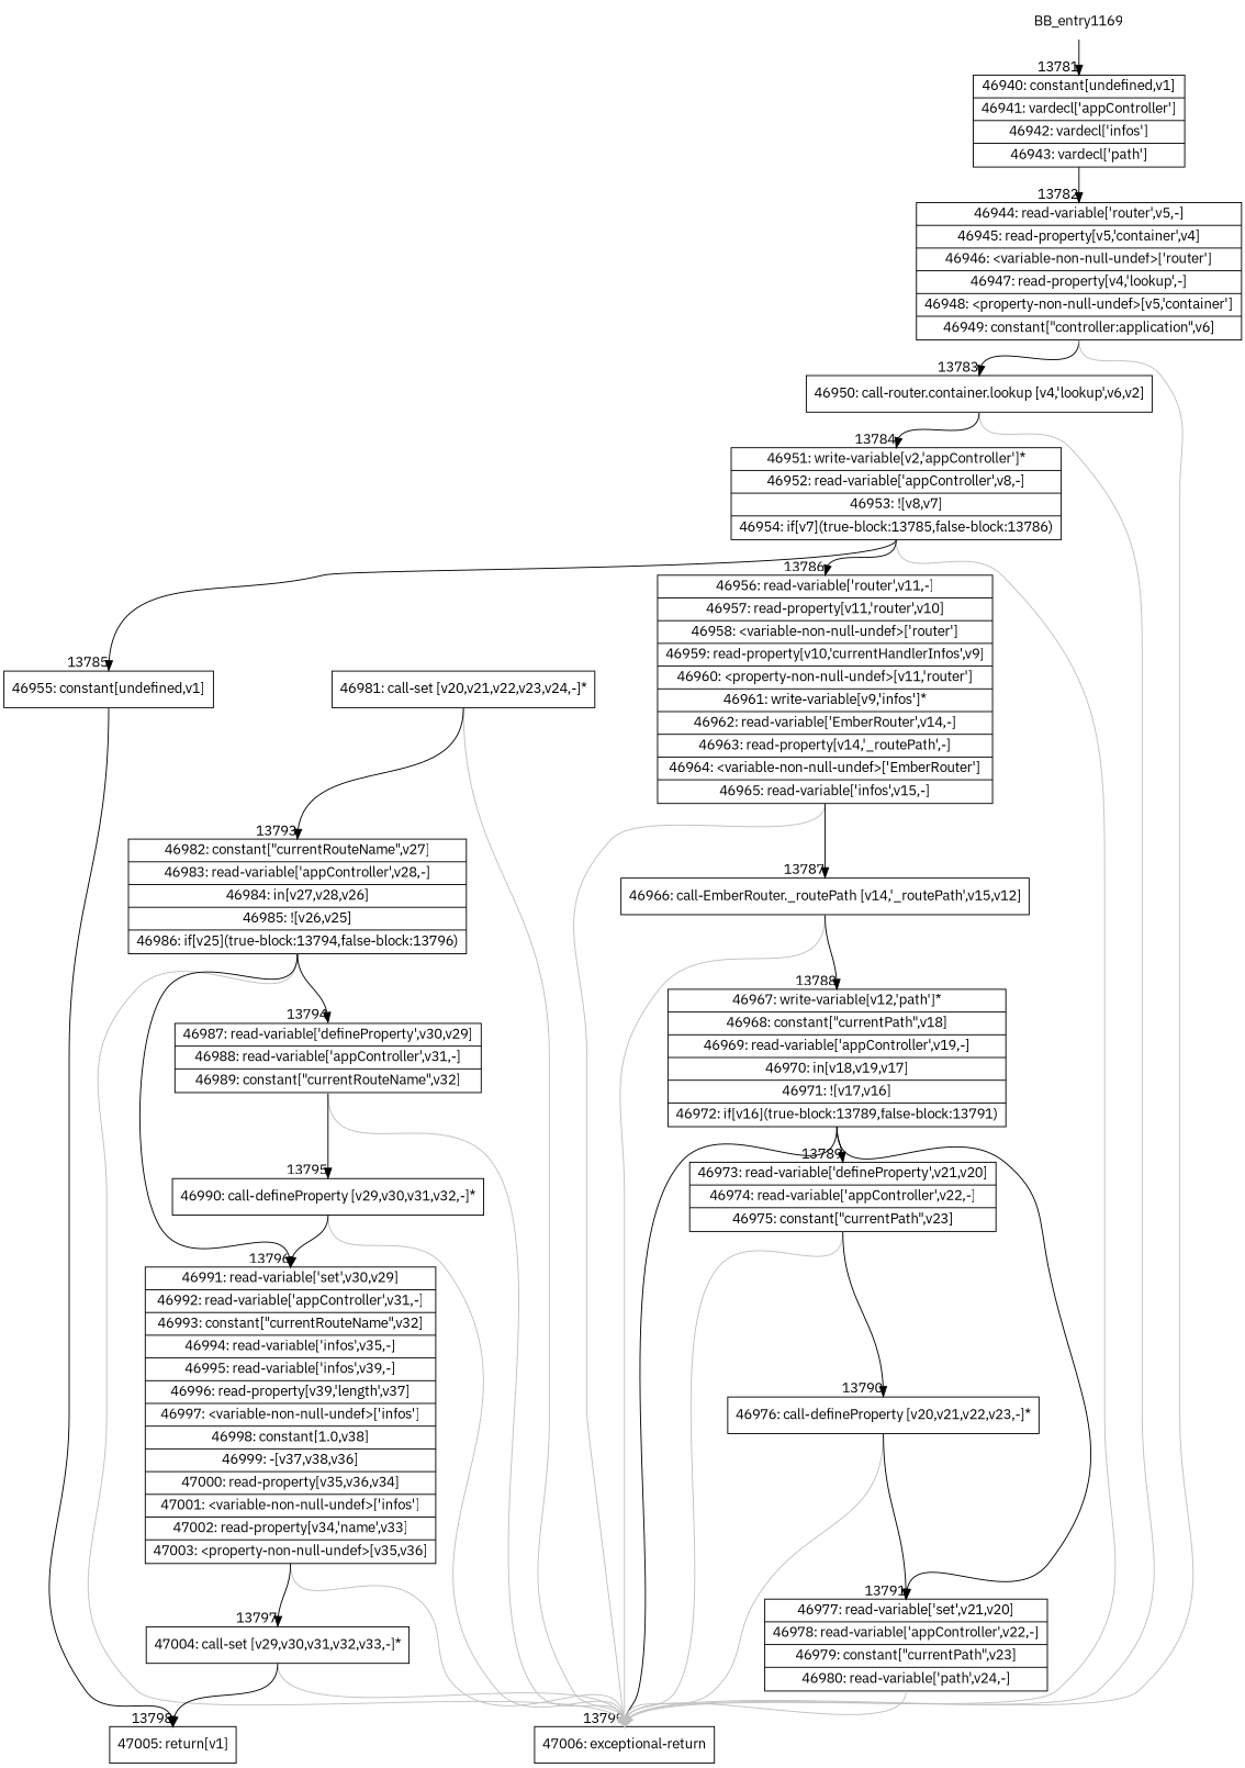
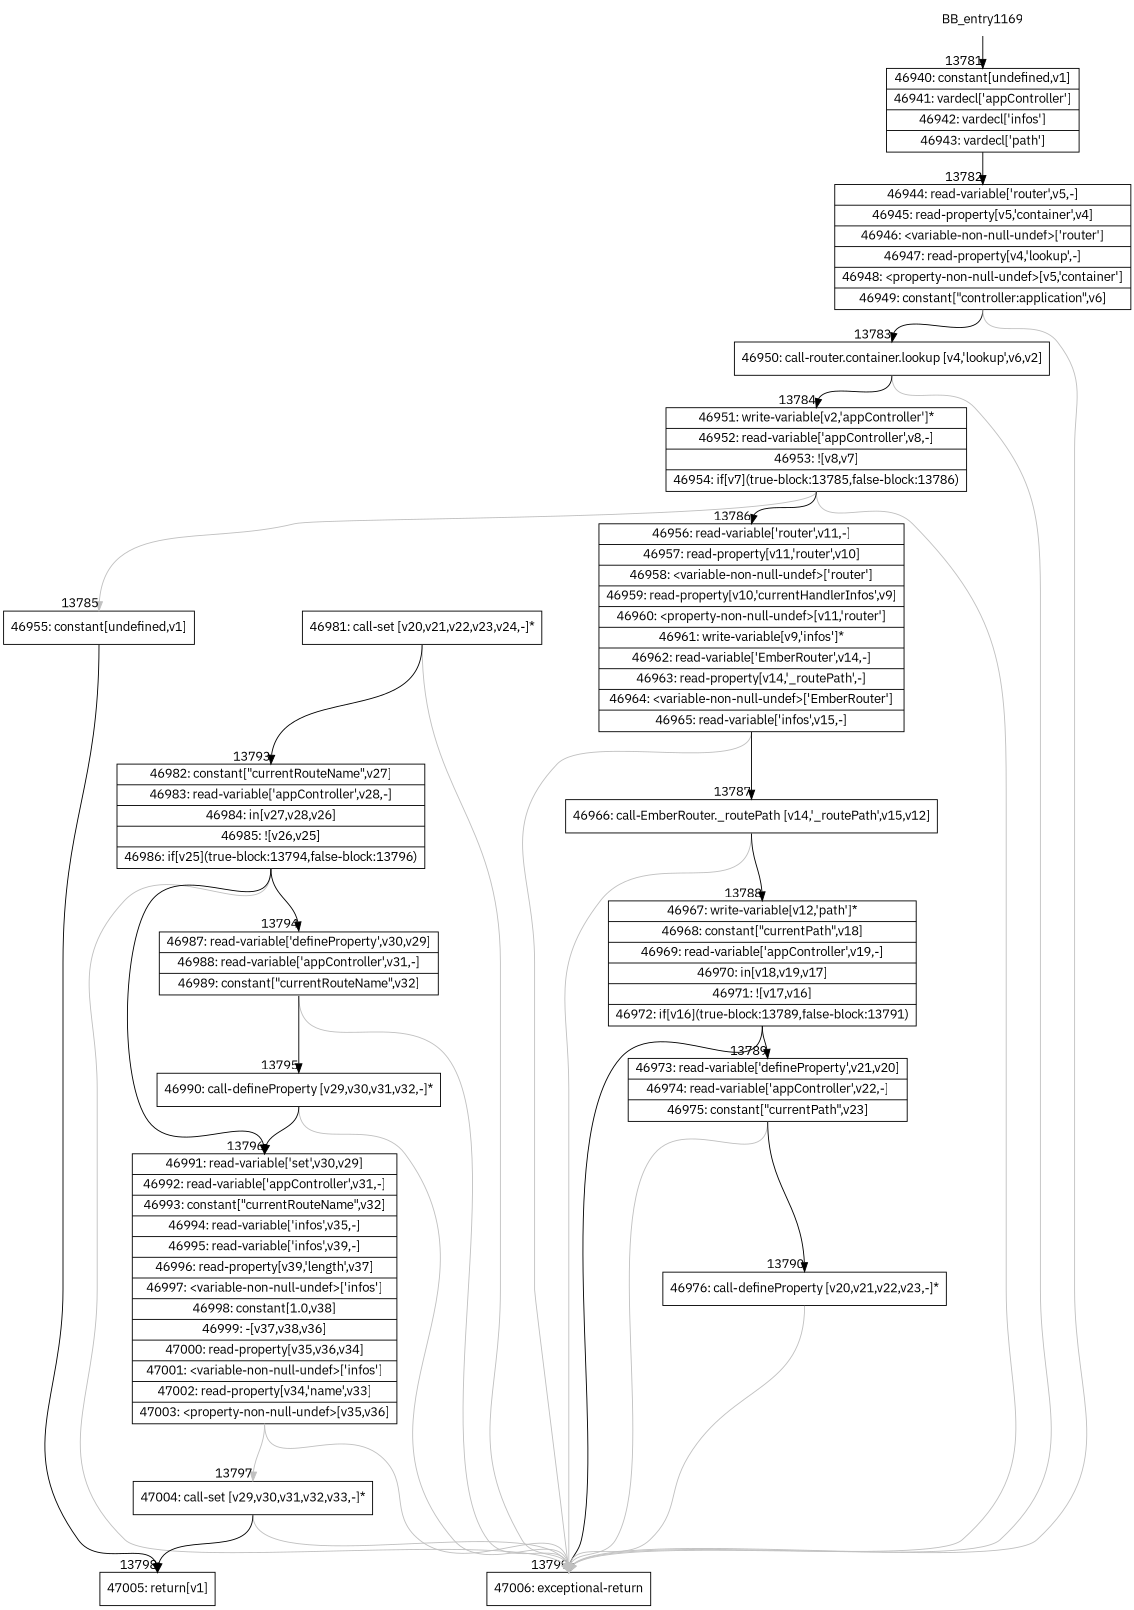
  digraph {
    fontname="IBM Plex Sans"
    rankdir=TD
    node [fontname="IBM Plex Sans" shape=record]
    edge [fontname="IBM Plex Sans" headport=n tailport=s]
    n1 [label=BB_entry1169 shape=none]
    n2 [label="{46940: constant[undefined,v1]|46941: vardecl['appController']|46942: vardecl['infos']|46943: vardecl['path']}"]
    n3 [label="{46944: read-variable['router',v5,-]|46945: read-property[v5,'container',v4]|46946: \<variable-non-null-undef\>['router']|46947: read-property[v4,'lookup',-]|46948: \<property-non-null-undef\>[v5,'container']|46949: constant[\"controller:application\",v6]}"]
    n4 [label="{46950: call-router.container.lookup [v4,'lookup',v6,v2]}"]
    n5 [label="{47006: exceptional-return}"]
    n6 [label="{46951: write-variable[v2,'appController']*|46952: read-variable['appController',v8,-]|46953: ![v8,v7]|46954: if[v7](true-block:13785,false-block:13786)}"]
    n7 [label="{46955: constant[undefined,v1]}"]
    n8 [label="{46956: read-variable['router',v11,-]|46957: read-property[v11,'router',v10]|46958: \<variable-non-null-undef\>['router']|46959: read-property[v10,'currentHandlerInfos',v9]|46960: \<property-non-null-undef\>[v11,'router']|46961: write-variable[v9,'infos']*|46962: read-variable['EmberRouter',v14,-]|46963: read-property[v14,'_routePath',-]|46964: \<variable-non-null-undef\>['EmberRouter']|46965: read-variable['infos',v15,-]}"]
    n9 [label="{47005: return[v1]}"]
    n10 [label="{46966: call-EmberRouter._routePath [v14,'_routePath',v15,v12]}"]
    n11 [label="{46967: write-variable[v12,'path']*|46968: constant[\"currentPath\",v18]|46969: read-variable['appController',v19,-]|46970: in[v18,v19,v17]|46971: ![v17,v16]|46972: if[v16](true-block:13789,false-block:13791)}"]
    n12 [label="{46973: read-variable['defineProperty',v21,v20]|46974: read-variable['appController',v22,-]|46975: constant[\"currentPath\",v23]}"]
-   n13 [label="{46977: read-variable['set',v21,v20]|46978: read-variable['appController',v22,-]|46979: constant[\"currentPath\",v23]|46980: read-variable['path',v24,-]}"]
    n14 [label="{46976: call-defineProperty [v20,v21,v22,v23,-]*}"]
    n15 [label="{46981: call-set [v20,v21,v22,v23,v24,-]*}"]
    n16 [label="{46982: constant[\"currentRouteName\",v27]|46983: read-variable['appController',v28,-]|46984: in[v27,v28,v26]|46985: ![v26,v25]|46986: if[v25](true-block:13794,false-block:13796)}"]
    n17 [label="{46987: read-variable['defineProperty',v30,v29]|46988: read-variable['appController',v31,-]|46989: constant[\"currentRouteName\",v32]}"]
    n18 [label="{46991: read-variable['set',v30,v29]|46992: read-variable['appController',v31,-]|46993: constant[\"currentRouteName\",v32]|46994: read-variable['infos',v35,-]|46995: read-variable['infos',v39,-]|46996: read-property[v39,'length',v37]|46997: \<variable-non-null-undef\>['infos']|46998: constant[1.0,v38]|46999: -[v37,v38,v36]|47000: read-property[v35,v36,v34]|47001: \<variable-non-null-undef\>['infos']|47002: read-property[v34,'name',v33]|47003: \<property-non-null-undef\>[v35,v36]}"]
    n19 [label="{46990: call-defineProperty [v29,v30,v31,v32,-]*}"]
    n20 [label="{47004: call-set [v29,v30,v31,v32,v33,-]*}"]
    n1 -> n2 [headlabel="    13781"]
    n2 -> n3 [headlabel="      13782"]
    n3 -> n4 [headlabel="      13783"]
    n3 -> n5 [color=gray headlabel="      13799"]
    n4 -> n5 [color=gray]
    n4 -> n6 [headlabel="      13784"]
    n6 -> n5 [color=gray]
-   n6 -> n7 [headlabel="      13785"]
+   n6 -> n7 [headlabel="      13785" color=gray]
    n6 -> n8 [headlabel="      13786"]
    n7 -> n9 [headlabel="      13798"]
    n8 -> n5 [color=gray]
    n8 -> n10 [headlabel="      13787"]
    n10 -> n5 [color=gray]
    n10 -> n11 [headlabel="      13788"]
    n11 -> n5 [color=black]
    n11 -> n12 [headlabel="      13789"]
-   n11 -> n13 [headlabel="      13791"]
    n12 -> n5 [color=gray]
    n12 -> n14 [headlabel="      13790"]
-   n13 -> n5 [color=gray]
    n14 -> n5 [color=gray]
-   n14 -> n13
    n15 -> n5 [color=gray]
    n15 -> n16 [headlabel="      13793"]
    n16 -> n5 [color=gray]
    n16 -> n17 [headlabel="      13794"]
    n16 -> n18 [headlabel="      13796"]
    n17 -> n5 [color=gray]
    n17 -> n19 [headlabel="      13795"]
    n18 -> n5 [color=gray]
-   n18 -> n20 [headlabel="      13797"]
+   n18 -> n20 [headlabel="      13797" color=gray]
    n19 -> n5 [color=gray]
    n19 -> n18
    n20 -> n5 [color=gray]
    n20 -> n9
  }
